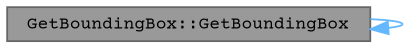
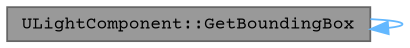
  digraph {
    rankdir=TB
    fontname="Courier Prime"
-   n1 [color=gray40 fillcolor=grey60 fontcolor=black fontname="Courier Prime" fontsize=10 height=0.2 label="GetBoundingBox::GetBoundingBox" shape=box style=filled width=0.4]
+   n1 [color=gray40 fillcolor=grey60 fontcolor=black fontname="Courier Prime" fontsize=10 height=0.2 label="ULightComponent::GetBoundingBox" shape=box style=filled width=0.4]
    n1 -> n1 [color=steelblue1 fontname="Courier Prime" fontsize=10 labelfontname=Helvetica labelfontsize=10 style=solid]
  }
